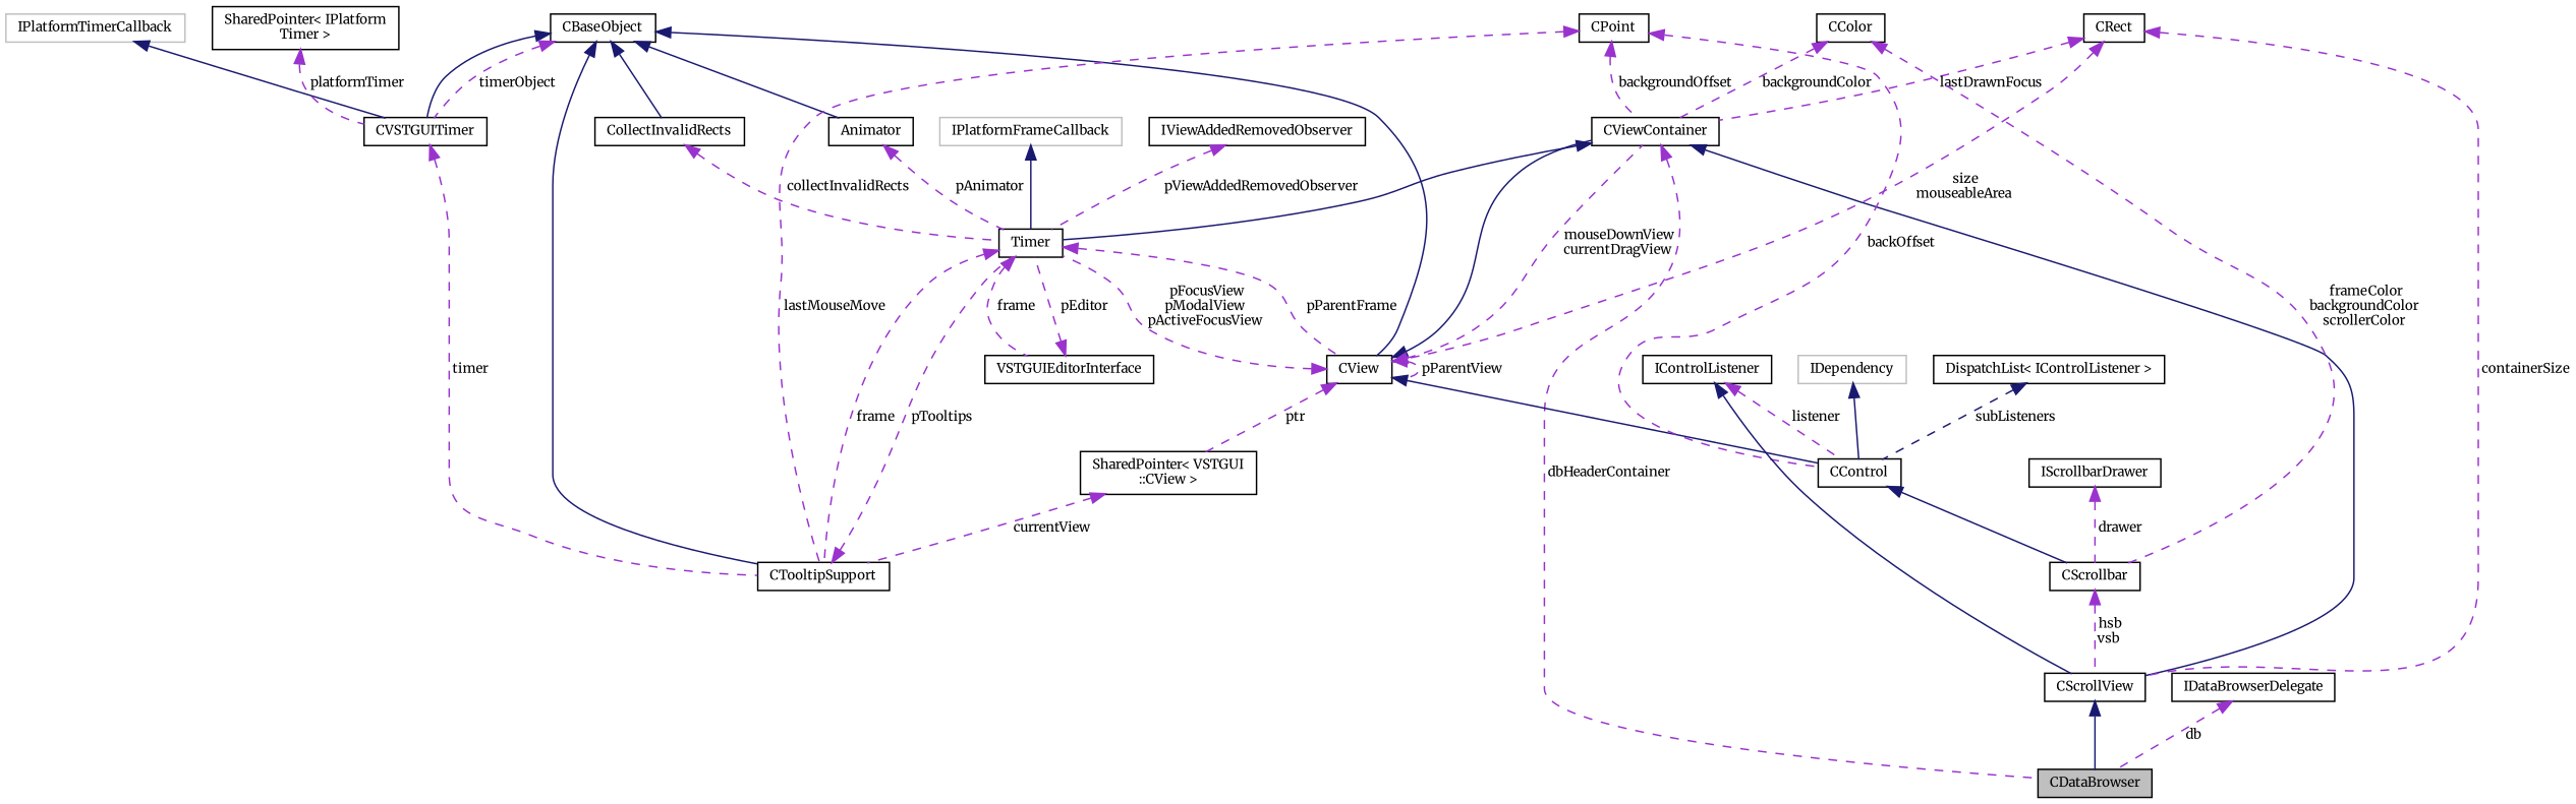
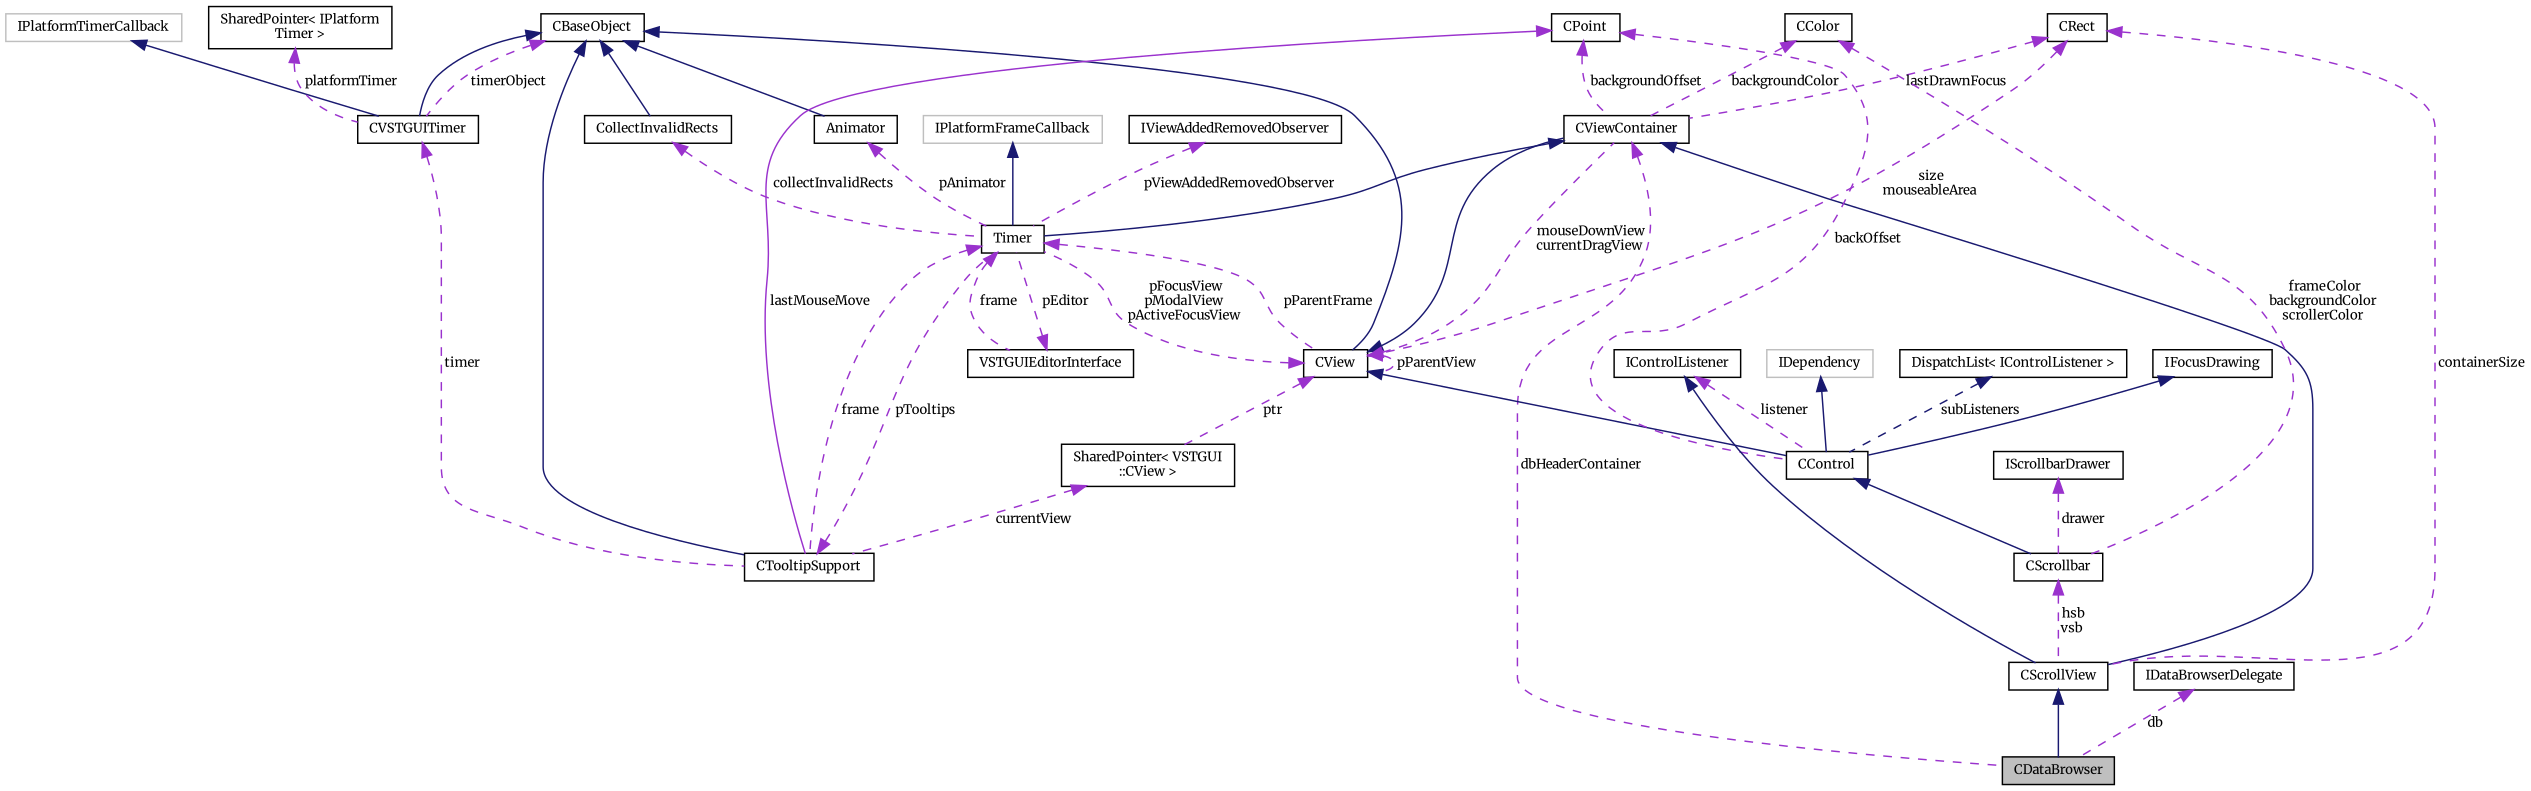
  digraph {
    fontname=Merriweather
    rankdir=TB
    node [color=black fontname=Merriweather fontsize=9 shape=record]
    edge [color=darkorchid3 dir=back fontname=Merriweather fontsize=9 labelfontname=Arial labelfontsize=9 style=dashed]
    n1 [fillcolor=grey75 fontcolor=black height=0.2 label=CDataBrowser style=filled width=0.4]
    n2 [height=0.2 label=CScrollView width=0.4]
    n3 [height=0.2 label=CViewContainer width=0.4]
    n4 [height=0.2 label=Timer width=0.4]
    n5 [height=0.2 label=CView width=0.4]
    n6 [height=0.2 label=CTooltipSupport width=0.4]
    n7 [height=0.2 label=VSTGUIEditorInterface width=0.4]
    n8 [height=0.2 label="SharedPointer\< VSTGUI\l::CView \>" width=0.4]
    n9 [height=0.2 label=CControl width=0.4]
    n10 [height=0.2 label=CScrollbar width=0.4]
    n11 [height=0.2 label=CBaseObject width=0.4]
    n12 [height=0.2 label=CollectInvalidRects width=0.4]
    n13 [height=0.2 label=Animator width=0.4]
    n14 [height=0.2 label=CVSTGUITimer width=0.4]
    n15 [color=grey75 height=0.2 label=IPlatformFrameCallback width=0.4]
    n16 [height=0.2 label=IViewAddedRemovedObserver width=0.4]
    n17 [height=0.2 label=CPoint width=0.4]
    n18 [color=grey75 height=0.2 label=IPlatformTimerCallback width=0.4]
    n19 [height=0.2 label="SharedPointer\< IPlatform\lTimer \>" width=0.4]
    n20 [height=0.2 label=CRect width=0.4]
    n21 [height=0.2 label=CColor width=0.4]
    n22 [height=0.2 label=IControlListener width=0.4]
+   n23 [height=0.2 label=IFocusDrawing width=0.4]
    n24 [color=grey75 height=0.2 label=IDependency width=0.4]
    n25 [height=0.2 label="DispatchList\< IControlListener \>" width=0.4]
    n26 [height=0.2 label=IScrollbarDrawer width=0.4]
    n27 [height=0.2 label=IDataBrowserDelegate width=0.4]
    n2 -> n1 [color=midnightblue style=solid]
    n3 -> n1 [label=" dbHeaderContainer"]
    n3 -> n2 [color=midnightblue style=solid]
    n3 -> n4 [color=midnightblue style=solid]
    n4 -> n5 [label=" pParentFrame"]
    n4 -> n6 [label=" frame"]
    n4 -> n7 [label=" frame"]
    n5 -> n3 [color=midnightblue style=solid]
    n5 -> n3 [label=" mouseDownView\ncurrentDragView"]
    n5 -> n4 [label=" pFocusView\npModalView\npActiveFocusView"]
    n5 -> n5 [label=" pParentView"]
    n5 -> n8 [label=" ptr"]
    n5 -> n9 [color=midnightblue style=solid]
    n6 -> n4 [label=" pTooltips"]
    n7 -> n4 [label=" pEditor"]
    n8 -> n6 [label=" currentView"]
    n9 -> n10 [color=midnightblue style=solid]
    n10 -> n2 [label=" hsb\nvsb"]
    n11 -> n5 [color=midnightblue style=solid]
    n11 -> n6 [color=midnightblue style=solid]
    n11 -> n12 [color=midnightblue style=solid]
    n11 -> n13 [color=midnightblue style=solid]
    n11 -> n14 [color=midnightblue style=solid]
    n11 -> n14 [label=" timerObject"]
    n12 -> n4 [label=" collectInvalidRects"]
    n13 -> n4 [label=" pAnimator"]
    n14 -> n6 [label=" timer"]
    n15 -> n4 [color=midnightblue style=solid]
    n16 -> n4 [label=" pViewAddedRemovedObserver"]
    n17 -> n3 [label=" backgroundOffset"]
-   n17 -> n6 [label=" lastMouseMove"]
+   n17 -> n6 [label=" lastMouseMove" style=solid]
    n17 -> n9 [label=" backOffset"]
    n18 -> n14 [color=midnightblue style=solid]
    n19 -> n14 [label=" platformTimer"]
    n20 -> n2 [label=" containerSize"]
    n20 -> n3 [label=" lastDrawnFocus"]
    n20 -> n5 [label=" size\nmouseableArea"]
    n21 -> n3 [label=" backgroundColor"]
    n21 -> n10 [label=" frameColor\nbackgroundColor\nscrollerColor"]
    n22 -> n2 [color=midnightblue style=solid]
    n22 -> n9 [label=" listener"]
+   n23 -> n9 [color=midnightblue style=solid]
    n24 -> n9 [color=midnightblue style=solid]
    n25 -> n9 [color=midnightblue label=" subListeners"]
    n26 -> n10 [label=" drawer"]
    n27 -> n1 [label=" db"]
  }
